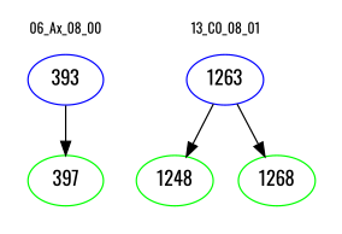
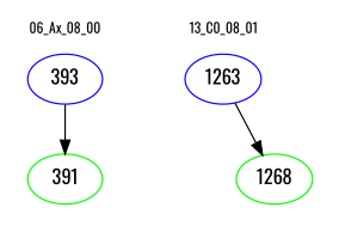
  digraph {
    fontname=Oswald
    node [color=green fontname=Oswald]
    edge [color=black fontname=Oswald]
    n1 [color=blue label=393]
-   n2 [label=397]
+   n2 [label=391]
    n3 [color=blue label=1263]
-   n4 [label=1248]
    n5 [label=1268]
    subgraph cluster_1 {
      color=white
      fontsize=10
      label="06_Ax_08_00"
      n1
      n2
    }
    subgraph cluster_2 {
      color=white
      fontsize=10
      label="13_C0_08_01"
      n3
-     n4
      n5
    }
    n1 -> n2
-   n3 -> n4
    n3 -> n5
  }
